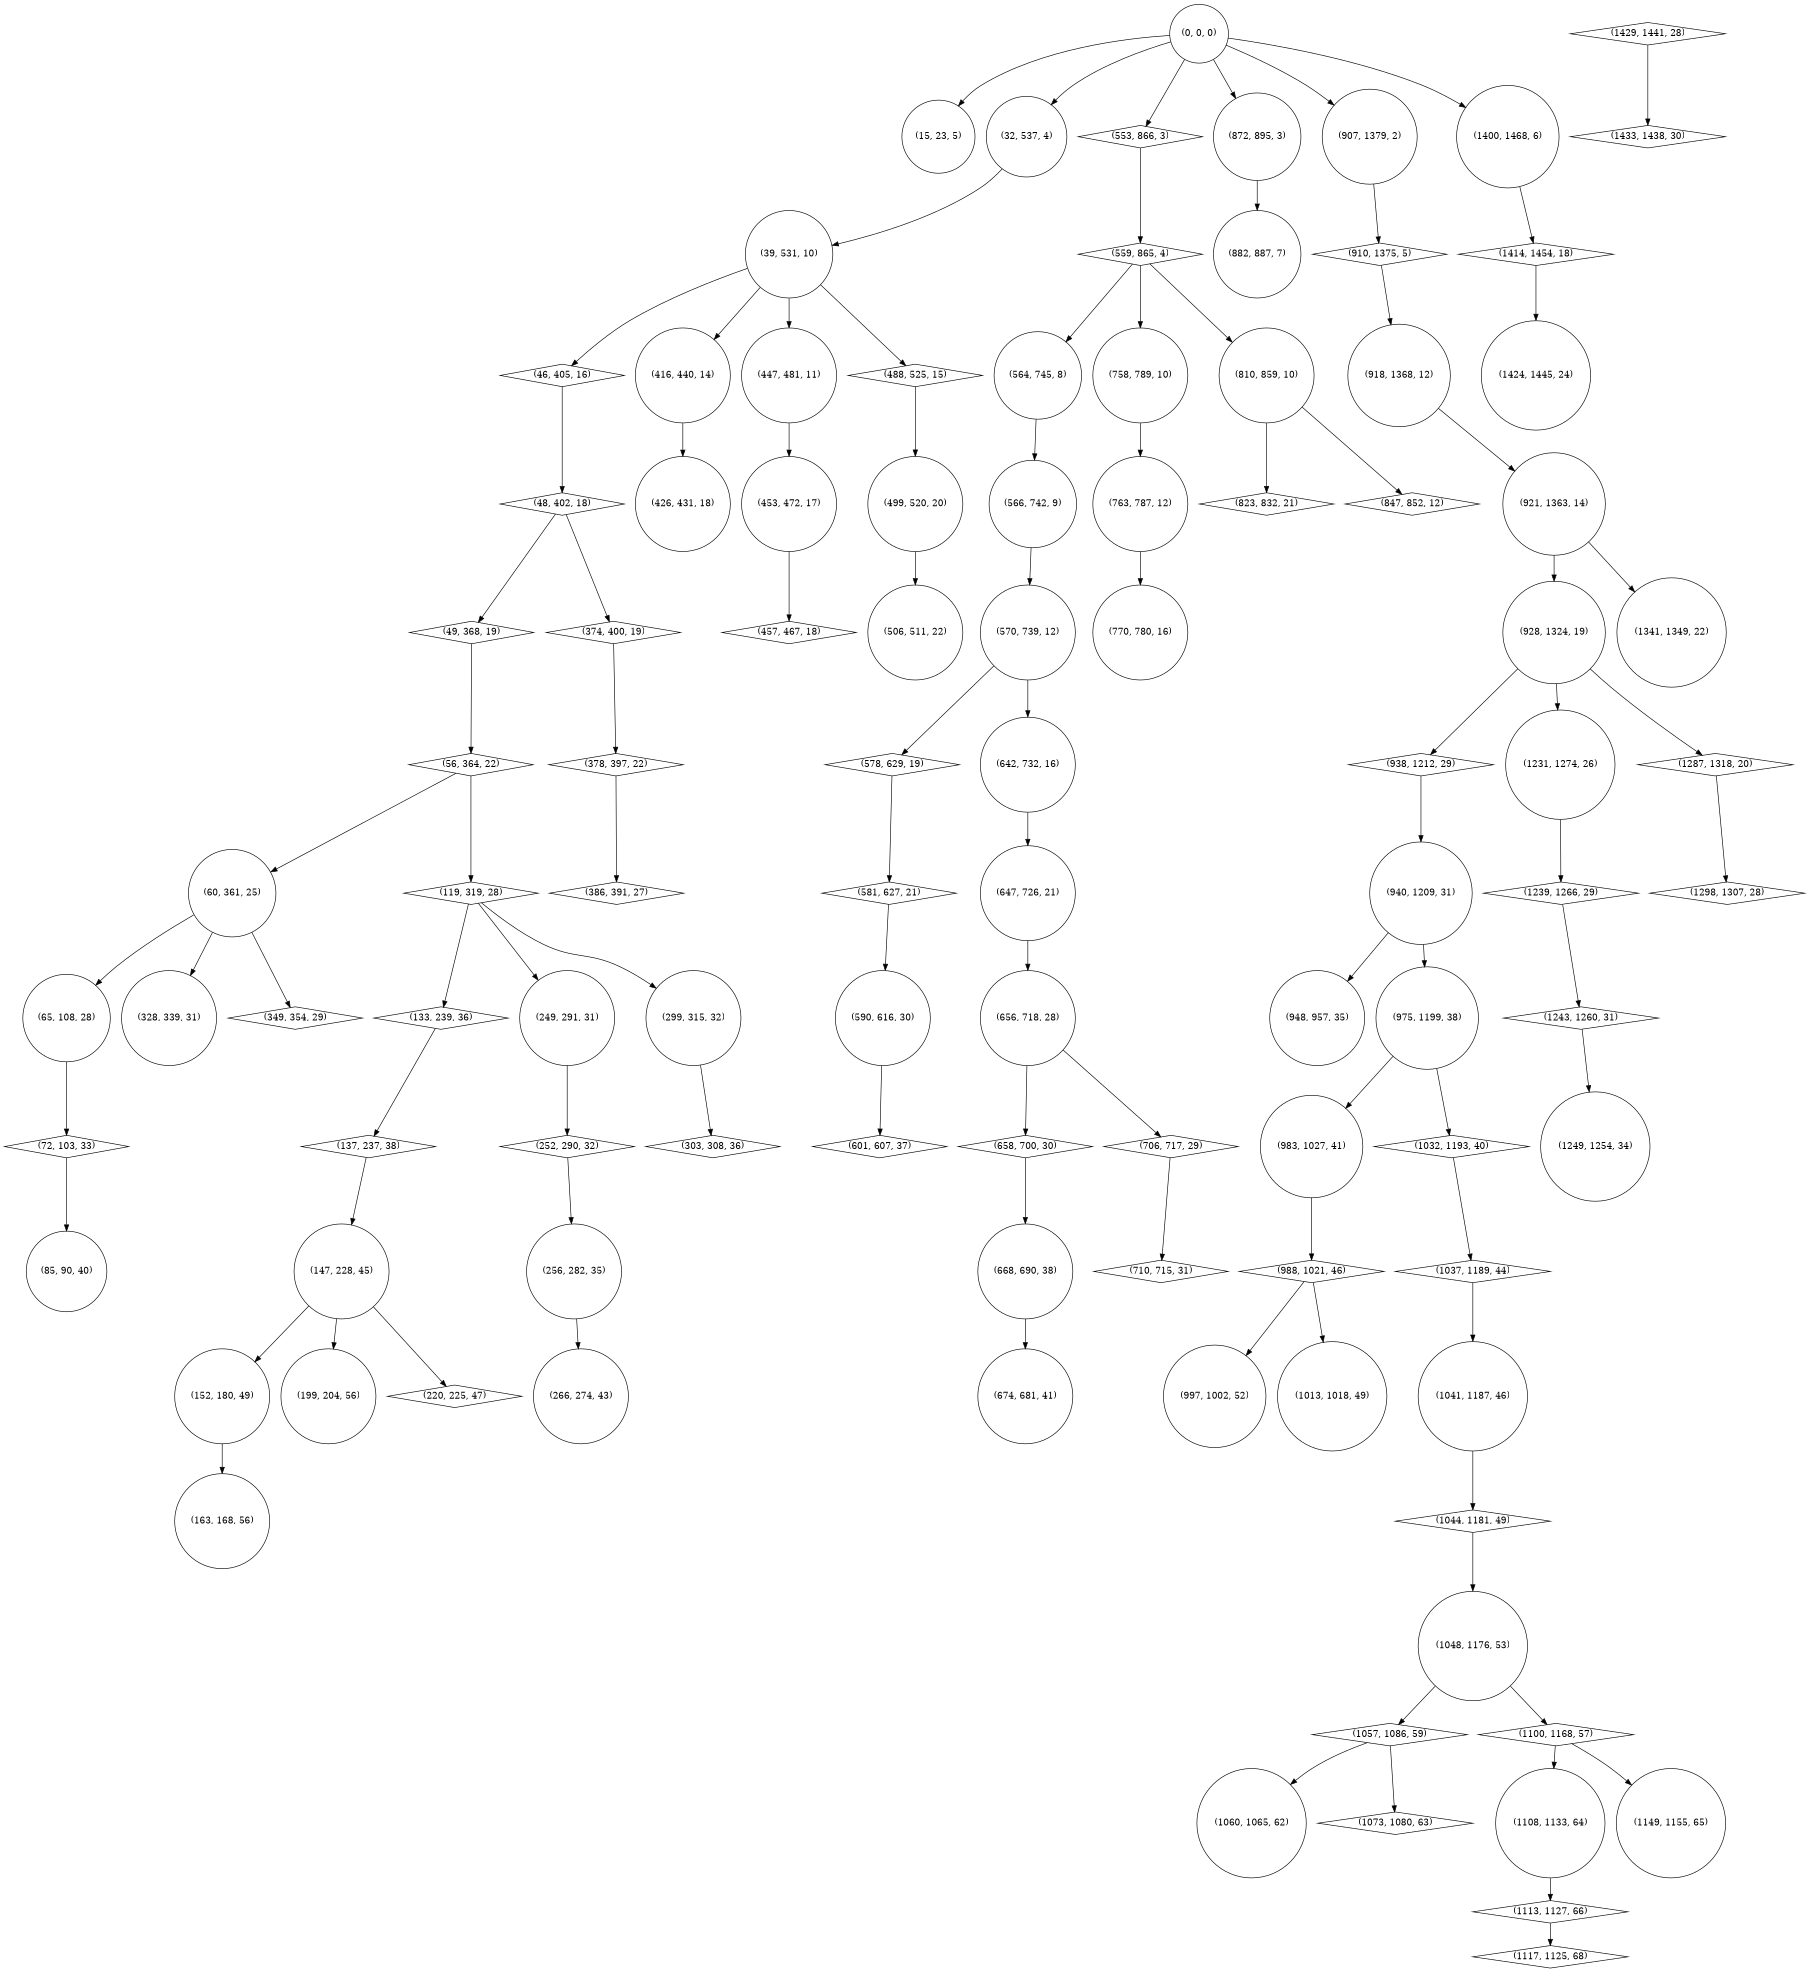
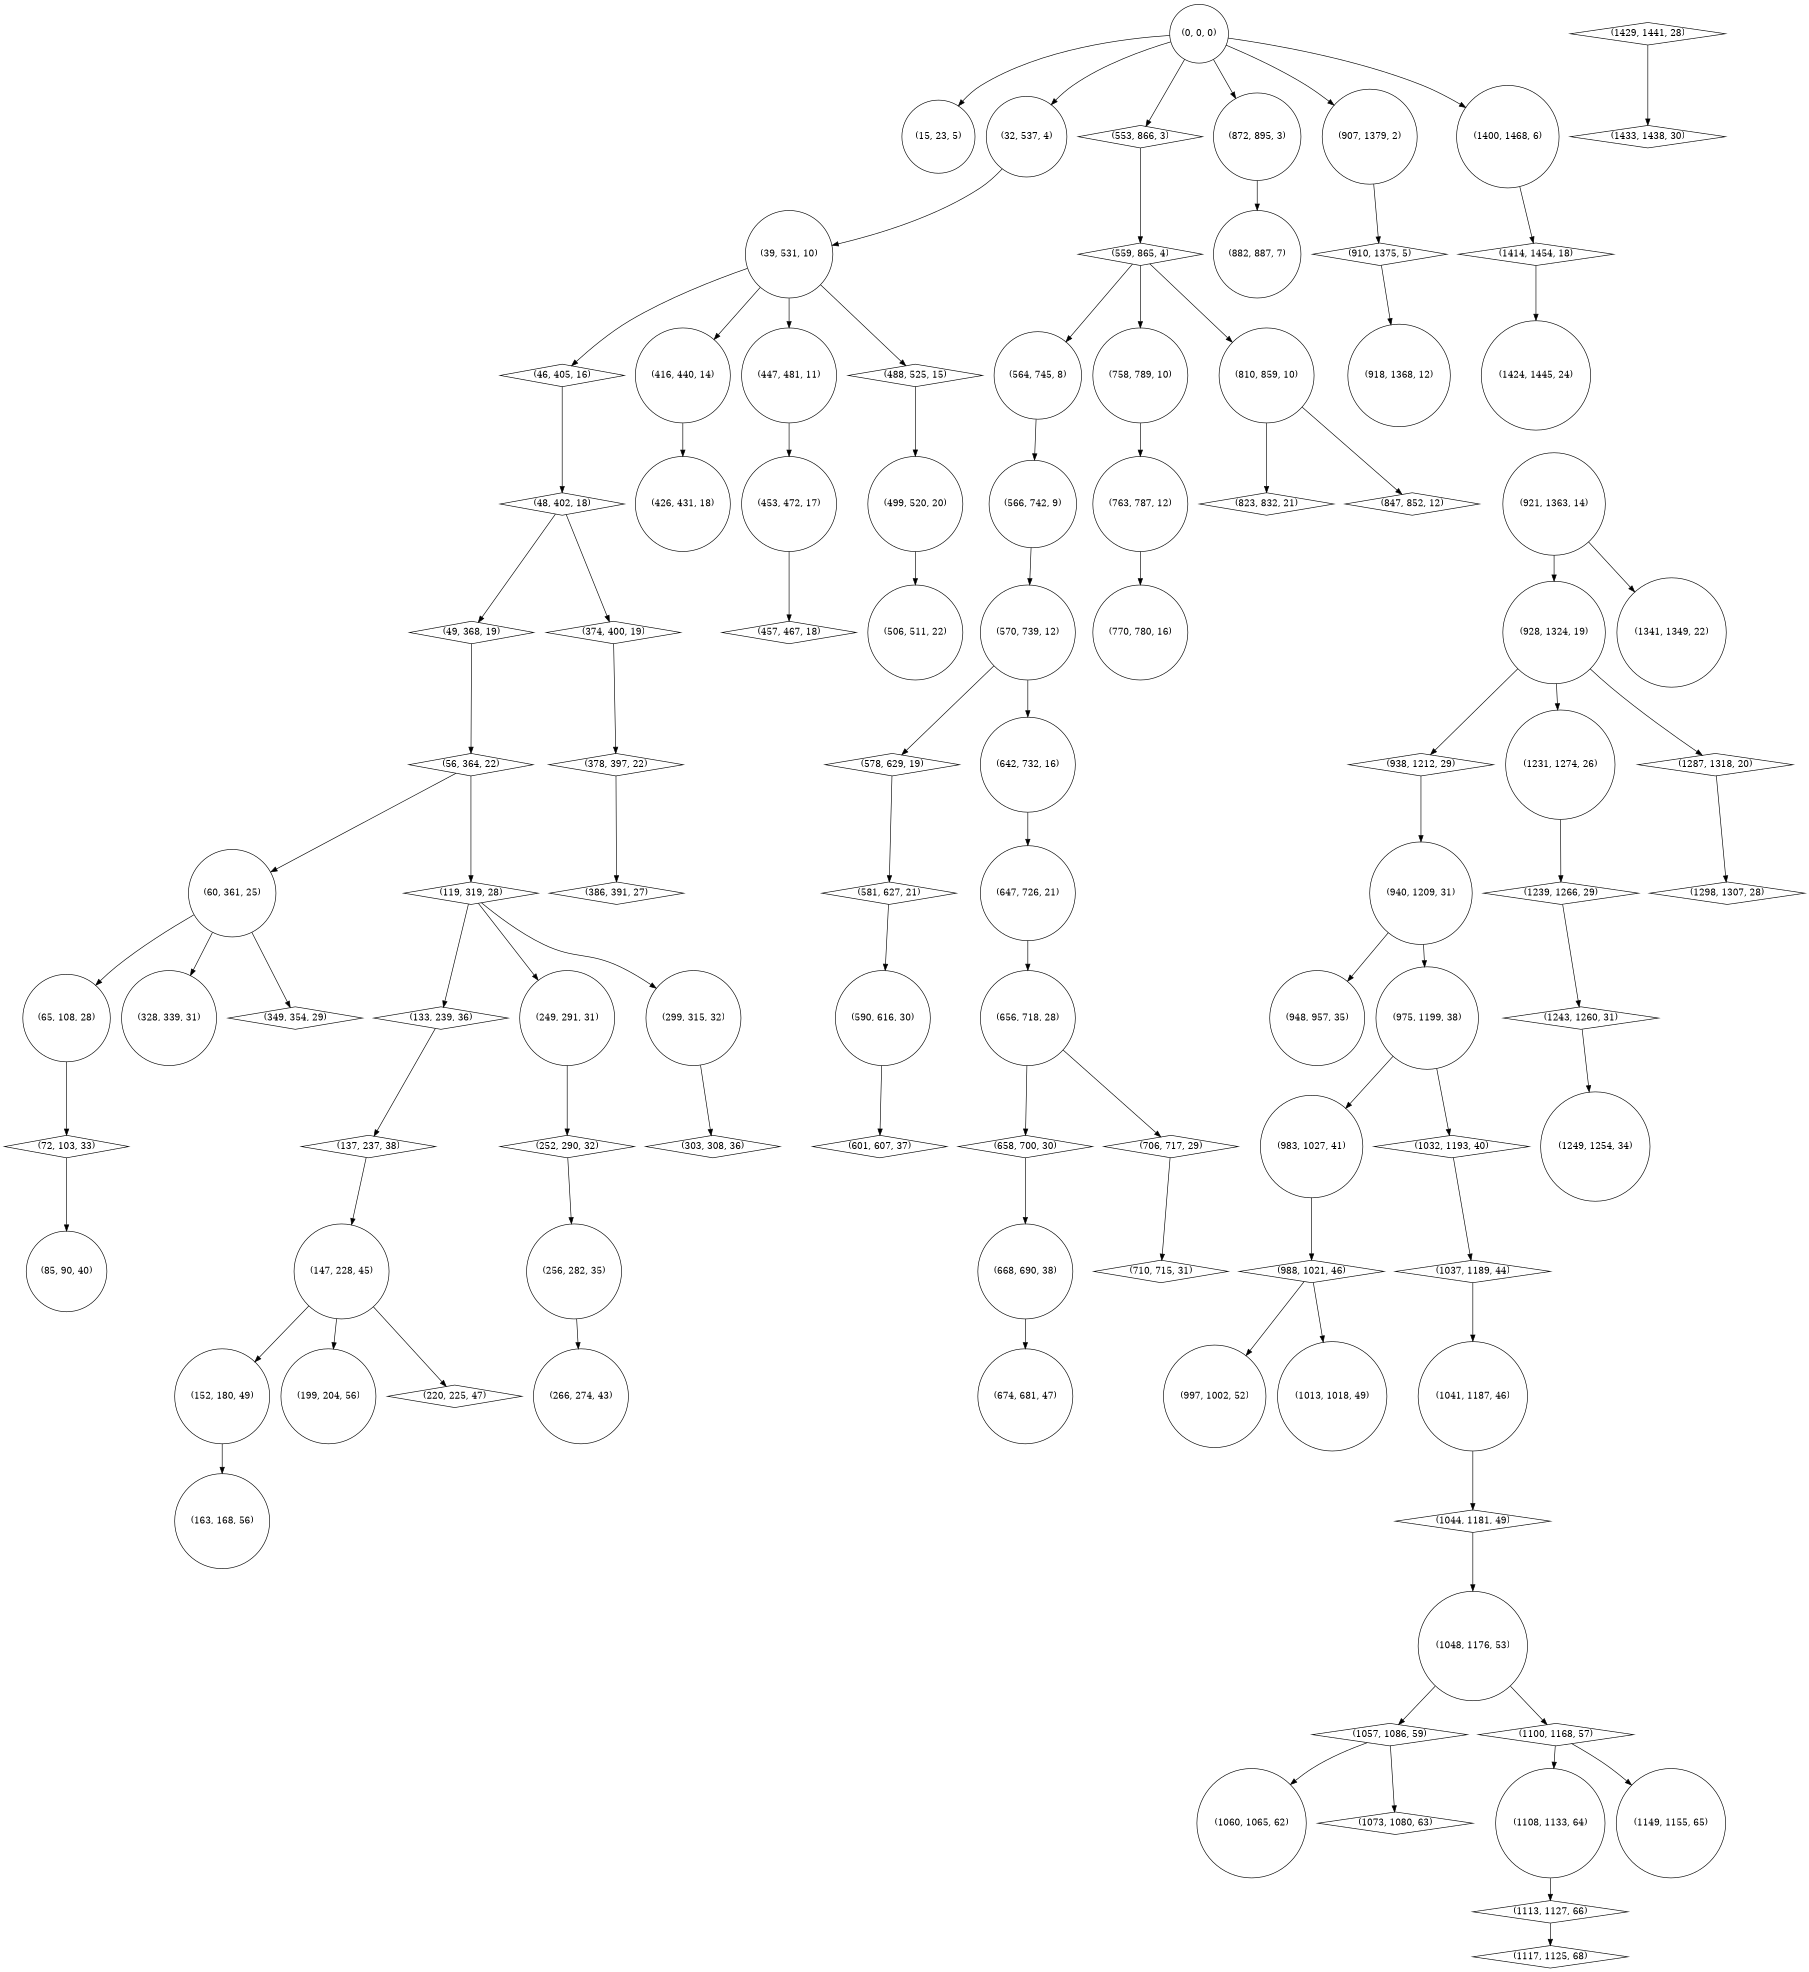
  digraph {
    node [shape=circle]
    "(0, 0, 0)"
    "(15, 23, 5)"
    "(32, 537, 4)"
    "(553, 866, 3)" [shape=diamond]
    "(872, 895, 3)"
    "(907, 1379, 2)"
    "(1400, 1468, 6)"
    "(39, 531, 10)"
    "(559, 865, 4)" [shape=diamond]
    "(882, 887, 7)"
    "(910, 1375, 5)" [shape=diamond]
    "(1414, 1454, 18)" [shape=diamond]
    "(46, 405, 16)" [shape=diamond]
    "(416, 440, 14)"
    "(447, 481, 11)"
    "(488, 525, 15)" [shape=diamond]
    "(48, 402, 18)" [shape=diamond]
    "(426, 431, 18)"
    "(453, 472, 17)"
    "(499, 520, 20)"
    "(49, 368, 19)" [shape=diamond]
    "(374, 400, 19)" [shape=diamond]
    "(56, 364, 22)" [shape=diamond]
    "(378, 397, 22)" [shape=diamond]
    "(60, 361, 25)"
    "(119, 319, 28)" [shape=diamond]
    "(65, 108, 28)"
    "(328, 339, 31)"
    "(349, 354, 29)" [shape=diamond]
    "(72, 103, 33)" [shape=diamond]
    "(133, 239, 36)" [shape=diamond]
    "(249, 291, 31)"
    "(299, 315, 32)"
    "(85, 90, 40)"
    "(137, 237, 38)" [shape=diamond]
    "(252, 290, 32)" [shape=diamond]
    "(303, 308, 36)" [shape=diamond]
    "(147, 228, 45)"
    "(152, 180, 49)"
    "(199, 204, 56)"
    "(220, 225, 47)" [shape=diamond]
    "(163, 168, 56)"
    "(256, 282, 35)"
    "(266, 274, 43)"
    "(386, 391, 27)" [shape=diamond]
    "(457, 467, 18)" [shape=diamond]
    "(506, 511, 22)"
    "(564, 745, 8)"
    "(758, 789, 10)"
    "(810, 859, 10)"
    "(566, 742, 9)"
    "(763, 787, 12)"
    "(823, 832, 21)" [shape=diamond]
    "(847, 852, 12)" [shape=diamond]
    "(570, 739, 12)"
    "(578, 629, 19)" [shape=diamond]
    "(642, 732, 16)"
    "(581, 627, 21)" [shape=diamond]
    "(647, 726, 21)"
    "(590, 616, 30)"
    "(601, 607, 37)" [shape=diamond]
    "(656, 718, 28)"
    "(658, 700, 30)" [shape=diamond]
    "(706, 717, 29)" [shape=diamond]
    "(668, 690, 38)"
    "(710, 715, 31)" [shape=diamond]
-   "(674, 681, 41)"
+   "(674, 681, 41)" [label="(674, 681, 47)"]
    "(770, 780, 16)"
    "(918, 1368, 12)"
    "(921, 1363, 14)"
    "(928, 1324, 19)"
    "(1341, 1349, 22)"
    "(938, 1212, 29)" [shape=diamond]
    "(1231, 1274, 26)"
    "(1287, 1318, 20)" [shape=diamond]
    "(940, 1209, 31)"
    "(1239, 1266, 29)" [shape=diamond]
    "(1298, 1307, 28)" [shape=diamond]
    "(948, 957, 35)"
    "(975, 1199, 38)"
    "(983, 1027, 41)"
    "(1032, 1193, 40)" [shape=diamond]
    "(988, 1021, 46)" [shape=diamond]
    "(1037, 1189, 44)" [shape=diamond]
    "(997, 1002, 52)"
    "(1013, 1018, 49)"
    "(1041, 1187, 46)"
    "(1044, 1181, 49)" [shape=diamond]
    "(1048, 1176, 53)"
    "(1057, 1086, 59)" [shape=diamond]
    "(1100, 1168, 57)" [shape=diamond]
    "(1060, 1065, 62)"
    "(1073, 1080, 63)" [shape=diamond]
    "(1108, 1133, 64)"
    "(1149, 1155, 65)"
    "(1113, 1127, 66)" [shape=diamond]
    "(1117, 1125, 68)" [shape=diamond]
    "(1243, 1260, 31)" [shape=diamond]
    "(1249, 1254, 34)"
    "(1424, 1445, 24)"
    "(1429, 1441, 28)" [shape=diamond]
    "(1433, 1438, 30)" [shape=diamond]
    "(0, 0, 0)" -> "(15, 23, 5)"
    "(0, 0, 0)" -> "(32, 537, 4)"
    "(0, 0, 0)" -> "(553, 866, 3)"
    "(0, 0, 0)" -> "(872, 895, 3)"
    "(0, 0, 0)" -> "(907, 1379, 2)"
    "(0, 0, 0)" -> "(1400, 1468, 6)"
    "(32, 537, 4)" -> "(39, 531, 10)"
    "(553, 866, 3)" -> "(559, 865, 4)"
    "(872, 895, 3)" -> "(882, 887, 7)"
    "(907, 1379, 2)" -> "(910, 1375, 5)"
    "(1400, 1468, 6)" -> "(1414, 1454, 18)"
    "(39, 531, 10)" -> "(46, 405, 16)"
    "(39, 531, 10)" -> "(416, 440, 14)"
    "(39, 531, 10)" -> "(447, 481, 11)"
    "(39, 531, 10)" -> "(488, 525, 15)"
    "(559, 865, 4)" -> "(564, 745, 8)"
    "(559, 865, 4)" -> "(758, 789, 10)"
    "(559, 865, 4)" -> "(810, 859, 10)"
    "(910, 1375, 5)" -> "(918, 1368, 12)"
    "(1414, 1454, 18)" -> "(1424, 1445, 24)"
    "(46, 405, 16)" -> "(48, 402, 18)"
    "(416, 440, 14)" -> "(426, 431, 18)"
    "(447, 481, 11)" -> "(453, 472, 17)"
    "(488, 525, 15)" -> "(499, 520, 20)"
    "(48, 402, 18)" -> "(49, 368, 19)"
    "(48, 402, 18)" -> "(374, 400, 19)"
    "(453, 472, 17)" -> "(457, 467, 18)"
    "(499, 520, 20)" -> "(506, 511, 22)"
    "(49, 368, 19)" -> "(56, 364, 22)"
    "(374, 400, 19)" -> "(378, 397, 22)"
    "(56, 364, 22)" -> "(60, 361, 25)"
    "(56, 364, 22)" -> "(119, 319, 28)"
    "(378, 397, 22)" -> "(386, 391, 27)"
    "(60, 361, 25)" -> "(65, 108, 28)"
    "(60, 361, 25)" -> "(328, 339, 31)"
    "(60, 361, 25)" -> "(349, 354, 29)"
    "(119, 319, 28)" -> "(133, 239, 36)"
    "(119, 319, 28)" -> "(249, 291, 31)"
    "(119, 319, 28)" -> "(299, 315, 32)"
    "(65, 108, 28)" -> "(72, 103, 33)"
    "(72, 103, 33)" -> "(85, 90, 40)"
    "(133, 239, 36)" -> "(137, 237, 38)"
    "(249, 291, 31)" -> "(252, 290, 32)"
    "(299, 315, 32)" -> "(303, 308, 36)"
    "(137, 237, 38)" -> "(147, 228, 45)"
    "(252, 290, 32)" -> "(256, 282, 35)"
    "(147, 228, 45)" -> "(152, 180, 49)"
    "(147, 228, 45)" -> "(199, 204, 56)"
    "(147, 228, 45)" -> "(220, 225, 47)"
    "(152, 180, 49)" -> "(163, 168, 56)"
    "(256, 282, 35)" -> "(266, 274, 43)"
    "(564, 745, 8)" -> "(566, 742, 9)"
    "(758, 789, 10)" -> "(763, 787, 12)"
    "(810, 859, 10)" -> "(823, 832, 21)"
    "(810, 859, 10)" -> "(847, 852, 12)"
    "(566, 742, 9)" -> "(570, 739, 12)"
    "(763, 787, 12)" -> "(770, 780, 16)"
    "(570, 739, 12)" -> "(578, 629, 19)"
    "(570, 739, 12)" -> "(642, 732, 16)"
    "(578, 629, 19)" -> "(581, 627, 21)"
    "(642, 732, 16)" -> "(647, 726, 21)"
    "(581, 627, 21)" -> "(590, 616, 30)"
    "(647, 726, 21)" -> "(656, 718, 28)"
    "(590, 616, 30)" -> "(601, 607, 37)"
    "(656, 718, 28)" -> "(658, 700, 30)"
    "(656, 718, 28)" -> "(706, 717, 29)"
    "(658, 700, 30)" -> "(668, 690, 38)"
    "(706, 717, 29)" -> "(710, 715, 31)"
    "(668, 690, 38)" -> "(674, 681, 41)"
-   "(918, 1368, 12)" -> "(921, 1363, 14)"
    "(921, 1363, 14)" -> "(928, 1324, 19)"
    "(921, 1363, 14)" -> "(1341, 1349, 22)"
    "(928, 1324, 19)" -> "(938, 1212, 29)"
    "(928, 1324, 19)" -> "(1231, 1274, 26)"
    "(928, 1324, 19)" -> "(1287, 1318, 20)"
    "(938, 1212, 29)" -> "(940, 1209, 31)"
    "(1231, 1274, 26)" -> "(1239, 1266, 29)"
    "(1287, 1318, 20)" -> "(1298, 1307, 28)"
    "(940, 1209, 31)" -> "(948, 957, 35)"
    "(940, 1209, 31)" -> "(975, 1199, 38)"
    "(1239, 1266, 29)" -> "(1243, 1260, 31)"
    "(975, 1199, 38)" -> "(983, 1027, 41)"
    "(975, 1199, 38)" -> "(1032, 1193, 40)"
    "(983, 1027, 41)" -> "(988, 1021, 46)"
    "(1032, 1193, 40)" -> "(1037, 1189, 44)"
    "(988, 1021, 46)" -> "(997, 1002, 52)"
    "(988, 1021, 46)" -> "(1013, 1018, 49)"
    "(1037, 1189, 44)" -> "(1041, 1187, 46)"
    "(1041, 1187, 46)" -> "(1044, 1181, 49)"
    "(1044, 1181, 49)" -> "(1048, 1176, 53)"
    "(1048, 1176, 53)" -> "(1057, 1086, 59)"
    "(1048, 1176, 53)" -> "(1100, 1168, 57)"
    "(1057, 1086, 59)" -> "(1060, 1065, 62)"
    "(1057, 1086, 59)" -> "(1073, 1080, 63)"
    "(1100, 1168, 57)" -> "(1108, 1133, 64)"
    "(1100, 1168, 57)" -> "(1149, 1155, 65)"
    "(1108, 1133, 64)" -> "(1113, 1127, 66)"
    "(1113, 1127, 66)" -> "(1117, 1125, 68)"
    "(1243, 1260, 31)" -> "(1249, 1254, 34)"
    "(1429, 1441, 28)" -> "(1433, 1438, 30)"
  }
